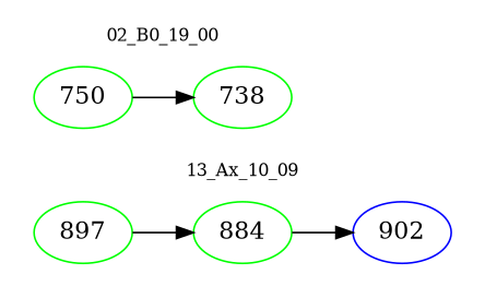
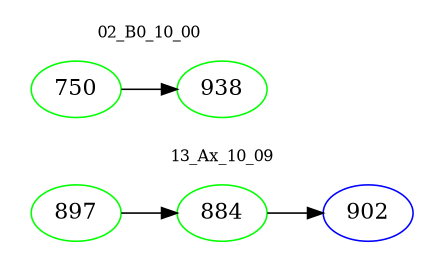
  digraph {
    rankdir=LR
    node [color=green]
    edge [color=black]
    n1 [label=897]
    n2 [label=884]
    n3 [color=blue label=902]
    n4 [label=750]
-   n5 [label=738]
+   n5 [label=938]
    subgraph cluster_1 {
      color=white
      fontsize=10
      label="13_Ax_10_09"
      n1
      n2
      n3
    }
    subgraph cluster_2 {
      color=white
      fontsize=10
-     label="02_B0_19_00"
+     label="02_B0_10_00"
      n4
      n5
    }
    n1 -> n2
    n2 -> n3
    n4 -> n5
  }
